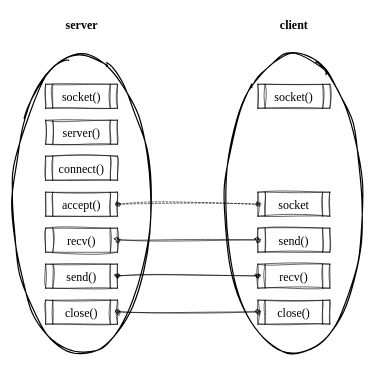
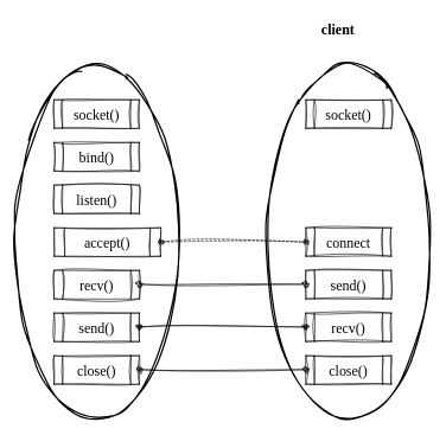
  <mxCell id="0" />
  <mxCell id="1" parent="0" />
  <mxCell id="2" value="" style="strokeWidth=2;html=1;shape=mxgraph.flowchart.start_2;whiteSpace=wrap;sketch=1;hachureGap=4;jiggle=2;curveFitting=1;fontFamily=Architects Daughter;fontSource=https%3A%2F%2Ffonts.googleapis.com%2Fcss%3Ffamily%3DArchitects%2BDaughter;fontSize=20;fillColor=none;" vertex="1" parent="1"><mxGeometry x="20" y="90" width="230" height="500" as="geometry" /></mxCell>
- <mxCell id="3" value="server" style="text;strokeColor=none;fillColor=none;html=1;fontSize=20;fontStyle=1;verticalAlign=middle;align=center;fontFamily=Architects Daughter;" vertex="1" parent="1"><mxGeometry x="85" y="20" width="100" height="40" as="geometry" /></mxCell>
- <mxCell id="4" value="client" style="text;strokeColor=none;fillColor=none;html=1;fontSize=20;fontStyle=1;verticalAlign=middle;align=center;fontFamily=Architects Daughter;" vertex="1" parent="1"><mxGeometry x="439" y="20" width="100" height="40" as="geometry" /></mxCell>
+ <mxCell id="4" value="client" style="text;strokeColor=none;fillColor=none;html=1;fontSize=20;fontStyle=1;verticalAlign=middle;align=center;fontFamily=Architects Daughter;" vertex="1" parent="1"><mxGeometry x="424" y="20" width="100" height="40" as="geometry" /></mxCell>
  <mxCell id="5" value="socket()" style="shape=process;whiteSpace=wrap;html=1;backgroundOutline=1;sketch=1;hachureGap=4;jiggle=2;curveFitting=1;fontFamily=Architects Daughter;fontSource=https%3A%2F%2Ffonts.googleapis.com%2Fcss%3Ffamily%3DArchitects%2BDaughter;fontSize=20;fillColor=none;" vertex="1" parent="1"><mxGeometry x="75" y="140" width="120" height="40" as="geometry" /></mxCell>
- <mxCell id="6" value="server()" style="shape=process;whiteSpace=wrap;html=1;backgroundOutline=1;sketch=1;hachureGap=4;jiggle=2;curveFitting=1;fontFamily=Architects Daughter;fontSource=https%3A%2F%2Ffonts.googleapis.com%2Fcss%3Ffamily%3DArchitects%2BDaughter;fontSize=20;fillColor=none;" vertex="1" parent="1"><mxGeometry x="75" y="200" width="120" height="40" as="geometry" /></mxCell>
- <mxCell id="7" value="connect()" style="shape=process;whiteSpace=wrap;html=1;backgroundOutline=1;sketch=1;hachureGap=4;jiggle=2;curveFitting=1;fontFamily=Architects Daughter;fontSource=https%3A%2F%2Ffonts.googleapis.com%2Fcss%3Ffamily%3DArchitects%2BDaughter;fontSize=20;fillColor=none;" vertex="1" parent="1"><mxGeometry x="75" y="260" width="120" height="40" as="geometry" /></mxCell>
- <mxCell id="8" value="accept()" style="shape=process;whiteSpace=wrap;html=1;backgroundOutline=1;sketch=1;hachureGap=4;jiggle=2;curveFitting=1;fontFamily=Architects Daughter;fontSource=https%3A%2F%2Ffonts.googleapis.com%2Fcss%3Ffamily%3DArchitects%2BDaughter;fontSize=20;fillColor=none;" vertex="1" parent="1"><mxGeometry x="75" y="320" width="120" height="40" as="geometry" /></mxCell>
+ <mxCell id="6" value="bind()" style="shape=process;whiteSpace=wrap;html=1;backgroundOutline=1;sketch=1;hachureGap=4;jiggle=2;curveFitting=1;fontFamily=Architects Daughter;fontSource=https%3A%2F%2Ffonts.googleapis.com%2Fcss%3Ffamily%3DArchitects%2BDaughter;fontSize=20;fillColor=none;" vertex="1" parent="1"><mxGeometry x="75" y="200" width="120" height="40" as="geometry" /></mxCell>
+ <mxCell id="7" value="listen()" style="shape=process;whiteSpace=wrap;html=1;backgroundOutline=1;sketch=1;hachureGap=4;jiggle=2;curveFitting=1;fontFamily=Architects Daughter;fontSource=https%3A%2F%2Ffonts.googleapis.com%2Fcss%3Ffamily%3DArchitects%2BDaughter;fontSize=20;fillColor=none;" vertex="1" parent="1"><mxGeometry x="75" y="260" width="120" height="40" as="geometry" /></mxCell>
+ <mxCell id="8" value="accept()" style="shape=process;whiteSpace=wrap;html=1;backgroundOutline=1;sketch=1;hachureGap=4;jiggle=2;curveFitting=1;fontFamily=Architects Daughter;fontSource=https%3A%2F%2Ffonts.googleapis.com%2Fcss%3Ffamily%3DArchitects%2BDaughter;fontSize=20;fillColor=none;" vertex="1" parent="1"><mxGeometry x="75" y="320" width="150" height="40" as="geometry" /></mxCell>
  <mxCell id="9" value="recv()" style="shape=process;whiteSpace=wrap;html=1;backgroundOutline=1;sketch=1;hachureGap=4;jiggle=2;curveFitting=1;fontFamily=Architects Daughter;fontSource=https%3A%2F%2Ffonts.googleapis.com%2Fcss%3Ffamily%3DArchitects%2BDaughter;fontSize=20;fillColor=none;" vertex="1" parent="1"><mxGeometry x="75" y="380" width="120" height="40" as="geometry" /></mxCell>
  <mxCell id="10" value="send()" style="shape=process;whiteSpace=wrap;html=1;backgroundOutline=1;sketch=1;hachureGap=4;jiggle=2;curveFitting=1;fontFamily=Architects Daughter;fontSource=https%3A%2F%2Ffonts.googleapis.com%2Fcss%3Ffamily%3DArchitects%2BDaughter;fontSize=20;fillColor=none;" vertex="1" parent="1"><mxGeometry x="75" y="440" width="120" height="40" as="geometry" /></mxCell>
  <mxCell id="11" value="close()" style="shape=process;whiteSpace=wrap;html=1;backgroundOutline=1;sketch=1;hachureGap=4;jiggle=2;curveFitting=1;fontFamily=Architects Daughter;fontSource=https%3A%2F%2Ffonts.googleapis.com%2Fcss%3Ffamily%3DArchitects%2BDaughter;fontSize=20;fillColor=none;" vertex="1" parent="1"><mxGeometry x="75" y="500" width="120" height="40" as="geometry" /></mxCell>
  <mxCell id="12" value="" style="strokeWidth=2;html=1;shape=mxgraph.flowchart.start_2;whiteSpace=wrap;sketch=1;hachureGap=4;jiggle=2;curveFitting=1;fontFamily=Architects Daughter;fontSource=https%3A%2F%2Ffonts.googleapis.com%2Fcss%3Ffamily%3DArchitects%2BDaughter;fontSize=20;fillColor=none;" vertex="1" parent="1"><mxGeometry x="374" y="90" width="230" height="500" as="geometry" /></mxCell>
- <mxCell id="13" value="socket" style="shape=process;whiteSpace=wrap;html=1;backgroundOutline=1;sketch=1;hachureGap=4;jiggle=2;curveFitting=1;fontFamily=Architects Daughter;fontSource=https%3A%2F%2Ffonts.googleapis.com%2Fcss%3Ffamily%3DArchitects%2BDaughter;fontSize=20;fillColor=none;" vertex="1" parent="1"><mxGeometry x="429" y="320" width="120" height="40" as="geometry" /></mxCell>
+ <mxCell id="13" value="connect" style="shape=process;whiteSpace=wrap;html=1;backgroundOutline=1;sketch=1;hachureGap=4;jiggle=2;curveFitting=1;fontFamily=Architects Daughter;fontSource=https%3A%2F%2Ffonts.googleapis.com%2Fcss%3Ffamily%3DArchitects%2BDaughter;fontSize=20;fillColor=none;" vertex="1" parent="1"><mxGeometry x="429" y="320" width="120" height="40" as="geometry" /></mxCell>
  <mxCell id="14" value="send()" style="shape=process;whiteSpace=wrap;html=1;backgroundOutline=1;sketch=1;hachureGap=4;jiggle=2;curveFitting=1;fontFamily=Architects Daughter;fontSource=https%3A%2F%2Ffonts.googleapis.com%2Fcss%3Ffamily%3DArchitects%2BDaughter;fontSize=20;fillColor=none;" vertex="1" parent="1"><mxGeometry x="429" y="380" width="120" height="40" as="geometry" /></mxCell>
  <mxCell id="15" value="recv()" style="shape=process;whiteSpace=wrap;html=1;backgroundOutline=1;sketch=1;hachureGap=4;jiggle=2;curveFitting=1;fontFamily=Architects Daughter;fontSource=https%3A%2F%2Ffonts.googleapis.com%2Fcss%3Ffamily%3DArchitects%2BDaughter;fontSize=20;fillColor=none;" vertex="1" parent="1"><mxGeometry x="429" y="440" width="120" height="40" as="geometry" /></mxCell>
  <mxCell id="16" value="close()" style="shape=process;whiteSpace=wrap;html=1;backgroundOutline=1;sketch=1;hachureGap=4;jiggle=2;curveFitting=1;fontFamily=Architects Daughter;fontSource=https%3A%2F%2Ffonts.googleapis.com%2Fcss%3Ffamily%3DArchitects%2BDaughter;fontSize=20;fillColor=none;" vertex="1" parent="1"><mxGeometry x="429" y="500" width="120" height="40" as="geometry" /></mxCell>
  <mxCell id="17" value="socket()" style="shape=process;whiteSpace=wrap;html=1;backgroundOutline=1;sketch=1;hachureGap=4;jiggle=2;curveFitting=1;fontFamily=Architects Daughter;fontSource=https%3A%2F%2Ffonts.googleapis.com%2Fcss%3Ffamily%3DArchitects%2BDaughter;fontSize=20;fillColor=none;" vertex="1" parent="1"><mxGeometry x="429" y="140" width="120" height="40" as="geometry" /></mxCell>
  <mxCell id="18" value="" style="endArrow=oval;html=1;rounded=0;sketch=1;hachureGap=4;jiggle=2;curveFitting=1;fontFamily=Architects Daughter;fontSource=https%3A%2F%2Ffonts.googleapis.com%2Fcss%3Ffamily%3DArchitects%2BDaughter;fontSize=16;exitX=1;exitY=0.5;exitDx=0;exitDy=0;entryX=0;entryY=0.5;entryDx=0;entryDy=0;endFill=1;startArrow=oval;startFill=1;dashed=1;" edge="1" parent="1" source="8" target="13"><mxGeometry width="50" height="50" relative="1" as="geometry"><mxPoint x="300" y="350" as="sourcePoint" /><mxPoint x="350" y="300" as="targetPoint" /></mxGeometry></mxCell>
  <mxCell id="19" value="" style="endArrow=oval;html=1;rounded=0;sketch=1;hachureGap=4;jiggle=2;curveFitting=1;fontFamily=Architects Daughter;fontSource=https%3A%2F%2Ffonts.googleapis.com%2Fcss%3Ffamily%3DArchitects%2BDaughter;fontSize=16;exitX=1;exitY=0.5;exitDx=0;exitDy=0;entryX=0;entryY=0.5;entryDx=0;entryDy=0;endFill=1;startArrow=oval;startFill=1;" edge="1" parent="1"><mxGeometry width="50" height="50" relative="1" as="geometry"><mxPoint x="195" y="399.5" as="sourcePoint" /><mxPoint x="429" y="399.5" as="targetPoint" /></mxGeometry></mxCell>
  <mxCell id="20" value="" style="endArrow=oval;html=1;rounded=0;sketch=1;hachureGap=4;jiggle=2;curveFitting=1;fontFamily=Architects Daughter;fontSource=https%3A%2F%2Ffonts.googleapis.com%2Fcss%3Ffamily%3DArchitects%2BDaughter;fontSize=16;exitX=1;exitY=0.5;exitDx=0;exitDy=0;entryX=0;entryY=0.5;entryDx=0;entryDy=0;endFill=1;startArrow=oval;startFill=1;" edge="1" parent="1"><mxGeometry width="50" height="50" relative="1" as="geometry"><mxPoint x="195" y="459.5" as="sourcePoint" /><mxPoint x="429" y="459.5" as="targetPoint" /></mxGeometry></mxCell>
  <mxCell id="21" value="" style="endArrow=oval;html=1;rounded=0;sketch=1;hachureGap=4;jiggle=2;curveFitting=1;fontFamily=Architects Daughter;fontSource=https%3A%2F%2Ffonts.googleapis.com%2Fcss%3Ffamily%3DArchitects%2BDaughter;fontSize=16;exitX=1;exitY=0.5;exitDx=0;exitDy=0;entryX=0;entryY=0.5;entryDx=0;entryDy=0;endFill=1;startArrow=oval;startFill=1;" edge="1" parent="1"><mxGeometry width="50" height="50" relative="1" as="geometry"><mxPoint x="195" y="519.5" as="sourcePoint" /><mxPoint x="429" y="519.5" as="targetPoint" /></mxGeometry></mxCell>
